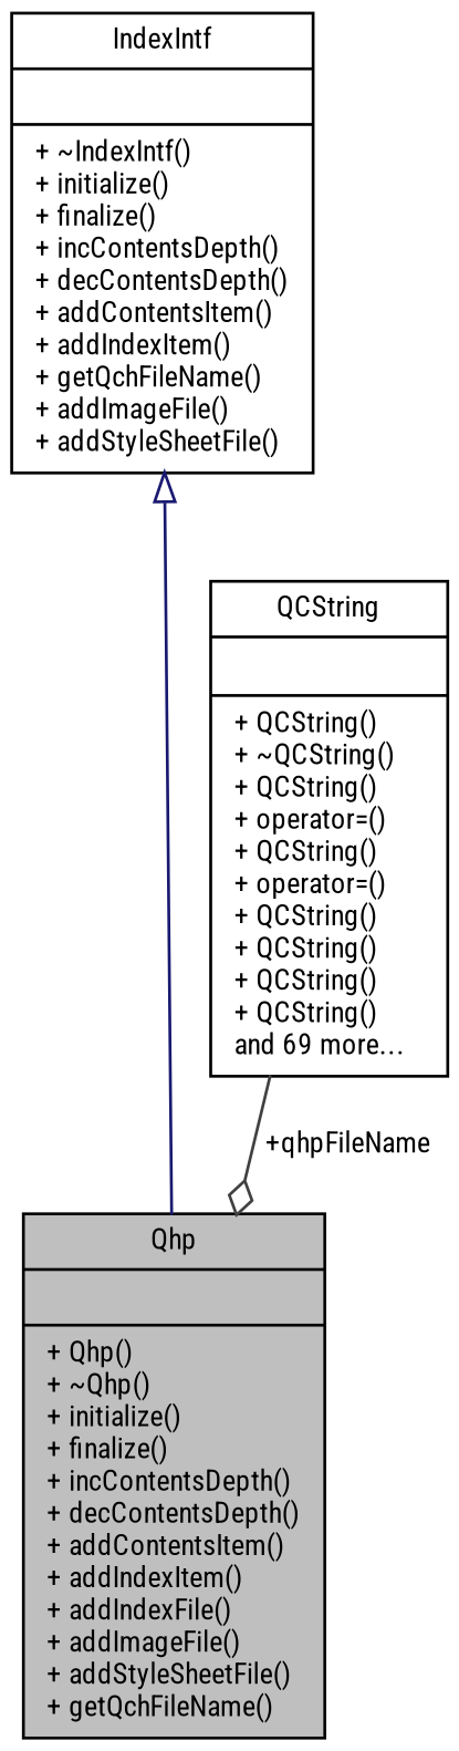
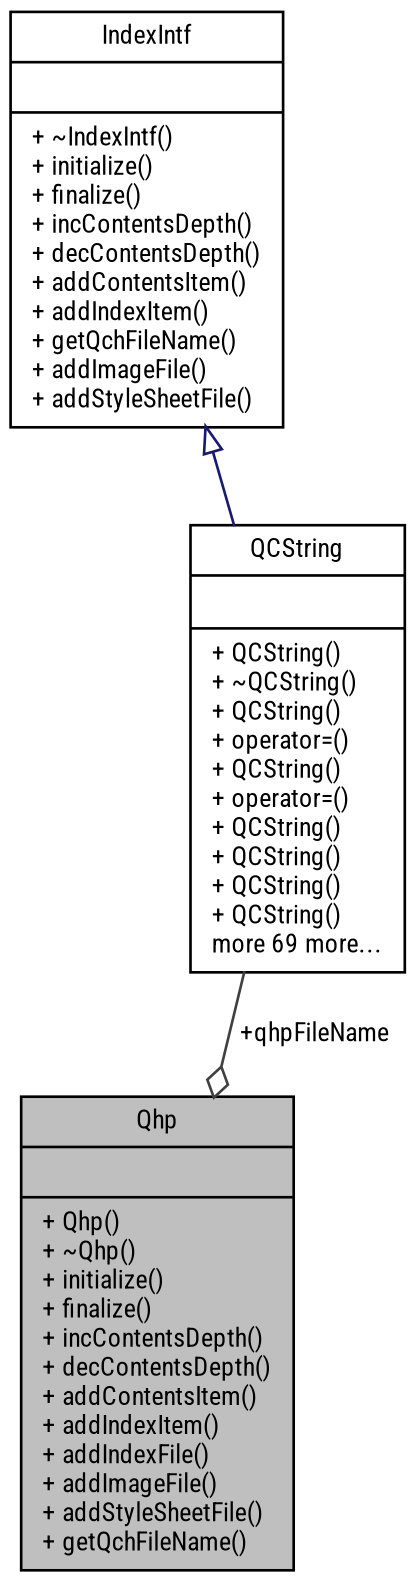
  digraph {
    fontname="Roboto Condensed"
    node [color=black fillcolor=white fontname="Roboto Condensed" fontsize=10 shape=record style=filled]
    edge [fontname="Roboto Condensed" fontsize=10 labelfontname=Helvetica labelfontsize=10 style=solid]
    n1 [fillcolor=grey75 fontcolor=black height=0.2 label="{Qhp\n||+ Qhp()\l+ ~Qhp()\l+ initialize()\l+ finalize()\l+ incContentsDepth()\l+ decContentsDepth()\l+ addContentsItem()\l+ addIndexItem()\l+ addIndexFile()\l+ addImageFile()\l+ addStyleSheetFile()\l+ getQchFileName()\l}" width=0.4]
    n2 [height=0.2 label="{IndexIntf\n||+ ~IndexIntf()\l+ initialize()\l+ finalize()\l+ incContentsDepth()\l+ decContentsDepth()\l+ addContentsItem()\l+ addIndexItem()\l+ getQchFileName()\l+ addImageFile()\l+ addStyleSheetFile()\l}" width=0.4]
-   n3 [height=0.2 label="{QCString\n||+ QCString()\l+ ~QCString()\l+ QCString()\l+ operator=()\l+ QCString()\l+ operator=()\l+ QCString()\l+ QCString()\l+ QCString()\l+ QCString()\land 69 more...\l}" width=0.4]
-   n2 -> n1 [arrowtail=onormal color=midnightblue dir=back]
+   n3 [height=0.2 label="{QCString\n||+ QCString()\l+ ~QCString()\l+ QCString()\l+ operator=()\l+ QCString()\l+ operator=()\l+ QCString()\l+ QCString()\l+ QCString()\l+ QCString()\lmore 69 more...\l}" width=0.4]
+   n2 -> n3 [arrowtail=onormal color=midnightblue dir=back]
    n3 -> n1 [arrowhead=odiamond color=grey25 label=" +qhpFileName"]
  }
